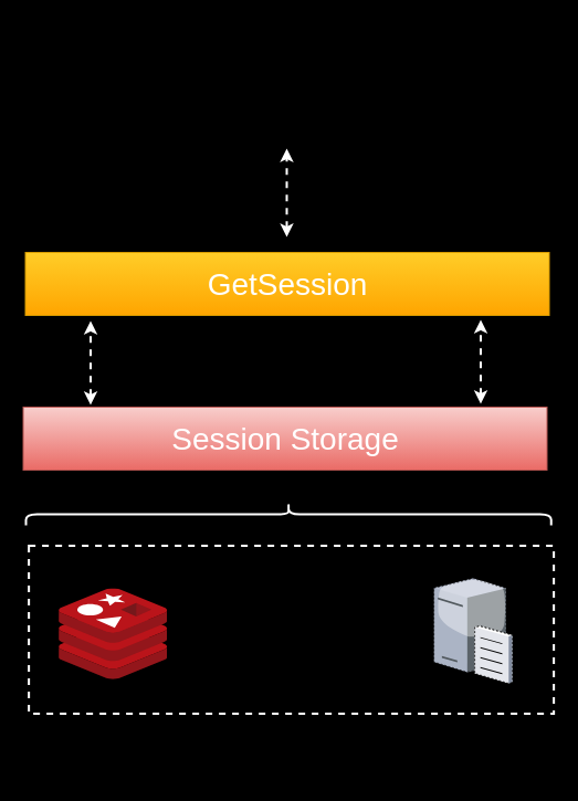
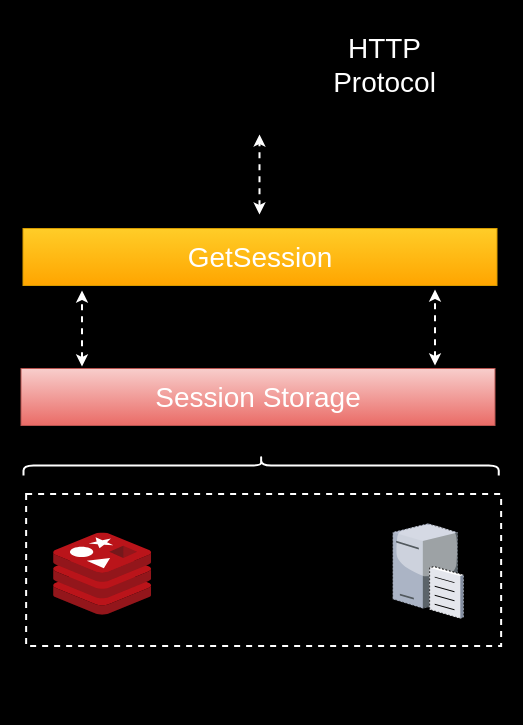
  <mxCell id="0" />
  <mxCell id="1" parent="0" />
  <mxCell id="2" value="" style="group" vertex="1" connectable="0" parent="1"><mxGeometry x="20.5" y="228" width="476" height="197" as="geometry" /></mxCell>
  <mxCell id="3" value="&lt;font style=&quot;font-size: 28px&quot; color=&quot;#ffffff&quot;&gt;GetSession&lt;/font&gt;" style="rounded=0;whiteSpace=wrap;html=1;fillColor=#ffcd28;strokeColor=#d79b00;gradientColor=#ffa500;" vertex="1" parent="2"><mxGeometry x="2" width="474" height="57" as="geometry" /></mxCell>
  <mxCell id="4" value="&lt;font style=&quot;font-size: 28px&quot; color=&quot;#ffffff&quot;&gt;Session Storage&lt;/font&gt;" style="rounded=0;whiteSpace=wrap;html=1;fillColor=#f8cecc;strokeColor=#b85450;gradientColor=#ea6b66;" vertex="1" parent="2"><mxGeometry y="140" width="474" height="57" as="geometry" /></mxCell>
  <mxCell id="5" value="" style="endArrow=classic;startArrow=classic;html=1;rounded=0;fontSize=28;fontColor=#FFFFFF;strokeWidth=2;strokeColor=#FFFFFF;dashed=1;" edge="1" parent="2"><mxGeometry width="50" height="50" relative="1" as="geometry"><mxPoint x="61" y="138" as="sourcePoint" /><mxPoint x="61" y="62" as="targetPoint" /></mxGeometry></mxCell>
  <mxCell id="6" value="" style="endArrow=classic;startArrow=classic;html=1;rounded=0;fontSize=28;fontColor=#FFFFFF;strokeWidth=2;strokeColor=#FFFFFF;dashed=1;" edge="1" parent="2"><mxGeometry width="50" height="50" relative="1" as="geometry"><mxPoint x="414" y="137" as="sourcePoint" /><mxPoint x="414" y="61" as="targetPoint" /></mxGeometry></mxCell>
  <mxCell id="7" value="" style="shape=image;html=1;verticalAlign=top;verticalLabelPosition=bottom;labelBackgroundColor=#ffffff;imageAspect=0;aspect=fixed;image=https://cdn2.iconfinder.com/data/icons/social-media-2189/48/17-Google_chrome-128.png;fontSize=28;fontColor=#FFFFFF;" vertex="1" parent="1"><mxGeometry x="208" y="20" width="102" height="102" as="geometry" /></mxCell>
  <mxCell id="8" value="" style="endArrow=classic;startArrow=classic;html=1;rounded=0;dashed=1;fontSize=28;fontColor=#FFFFFF;strokeColor=#FFFFFF;strokeWidth=2;" edge="1" parent="1"><mxGeometry width="50" height="50" relative="1" as="geometry"><mxPoint x="259" y="214" as="sourcePoint" /><mxPoint x="259" y="134" as="targetPoint" /></mxGeometry></mxCell>
  <mxCell id="9" value="" style="group" vertex="1" connectable="0" parent="1"><mxGeometry x="23.005" y="455.005" width="477.625" height="190.375" as="geometry" /></mxCell>
  <mxCell id="10" value="" style="shape=curlyBracket;whiteSpace=wrap;html=1;rounded=1;fontSize=28;fontColor=#FFFFFF;strokeColor=#FFFFFF;strokeWidth=2;fillColor=#000000;rotation=90;" vertex="1" parent="9"><mxGeometry x="227.625" y="-227.625" width="20" height="475.25" as="geometry" /></mxCell>
  <mxCell id="11" value="" style="group" vertex="1" connectable="0" parent="9"><mxGeometry x="2.625" y="38.375" width="475" height="152" as="geometry" /></mxCell>
  <mxCell id="12" value="" style="rounded=0;whiteSpace=wrap;html=1;fontSize=28;fontColor=#FFFFFF;dashed=1;strokeColor=#FFFFFF;fillColor=#000000;strokeWidth=2;" vertex="1" parent="11"><mxGeometry width="475" height="152" as="geometry" /></mxCell>
  <mxCell id="13" value="" style="sketch=0;aspect=fixed;html=1;points=[];align=center;image;fontSize=12;image=img/lib/mscae/Cache_Redis_Product.svg;dashed=1;fontColor=#FFFFFF;strokeColor=#FFFFFF;strokeWidth=2;fillColor=#000000;" vertex="1" parent="11"><mxGeometry x="27.5" y="39" width="98" height="82.32" as="geometry" /></mxCell>
  <mxCell id="14" value="" style="shape=image;html=1;verticalAlign=top;verticalLabelPosition=bottom;labelBackgroundColor=#ffffff;imageAspect=0;aspect=fixed;image=https://cdn4.iconfinder.com/data/icons/computer-hardware/128/RAM.png;dashed=1;fontSize=28;fontColor=#FFFFFF;strokeColor=#FFFFFF;strokeWidth=2;fillColor=#000000;" vertex="1" parent="11"><mxGeometry x="192.5" y="19.58" width="112.84" height="112.84" as="geometry" /></mxCell>
  <mxCell id="15" value="" style="verticalLabelPosition=bottom;sketch=0;aspect=fixed;html=1;verticalAlign=top;strokeColor=none;align=center;outlineConnect=0;shape=mxgraph.citrix.file_server;dashed=1;fontSize=28;fontColor=#FFFFFF;fillColor=#000000;" vertex="1" parent="11"><mxGeometry x="366.5" y="27.5" width="71" height="97" as="geometry" /></mxCell>
+ <mxCell id="16" value="HTTP&lt;br&gt;Protocol" style="text;html=1;align=center;verticalAlign=middle;resizable=0;points=[];autosize=1;strokeColor=none;fillColor=none;fontSize=28;fontColor=#FFFFFF;" vertex="1" parent="1"><mxGeometry x="327" y="29" width="113" height="72" as="geometry" /></mxCell>
